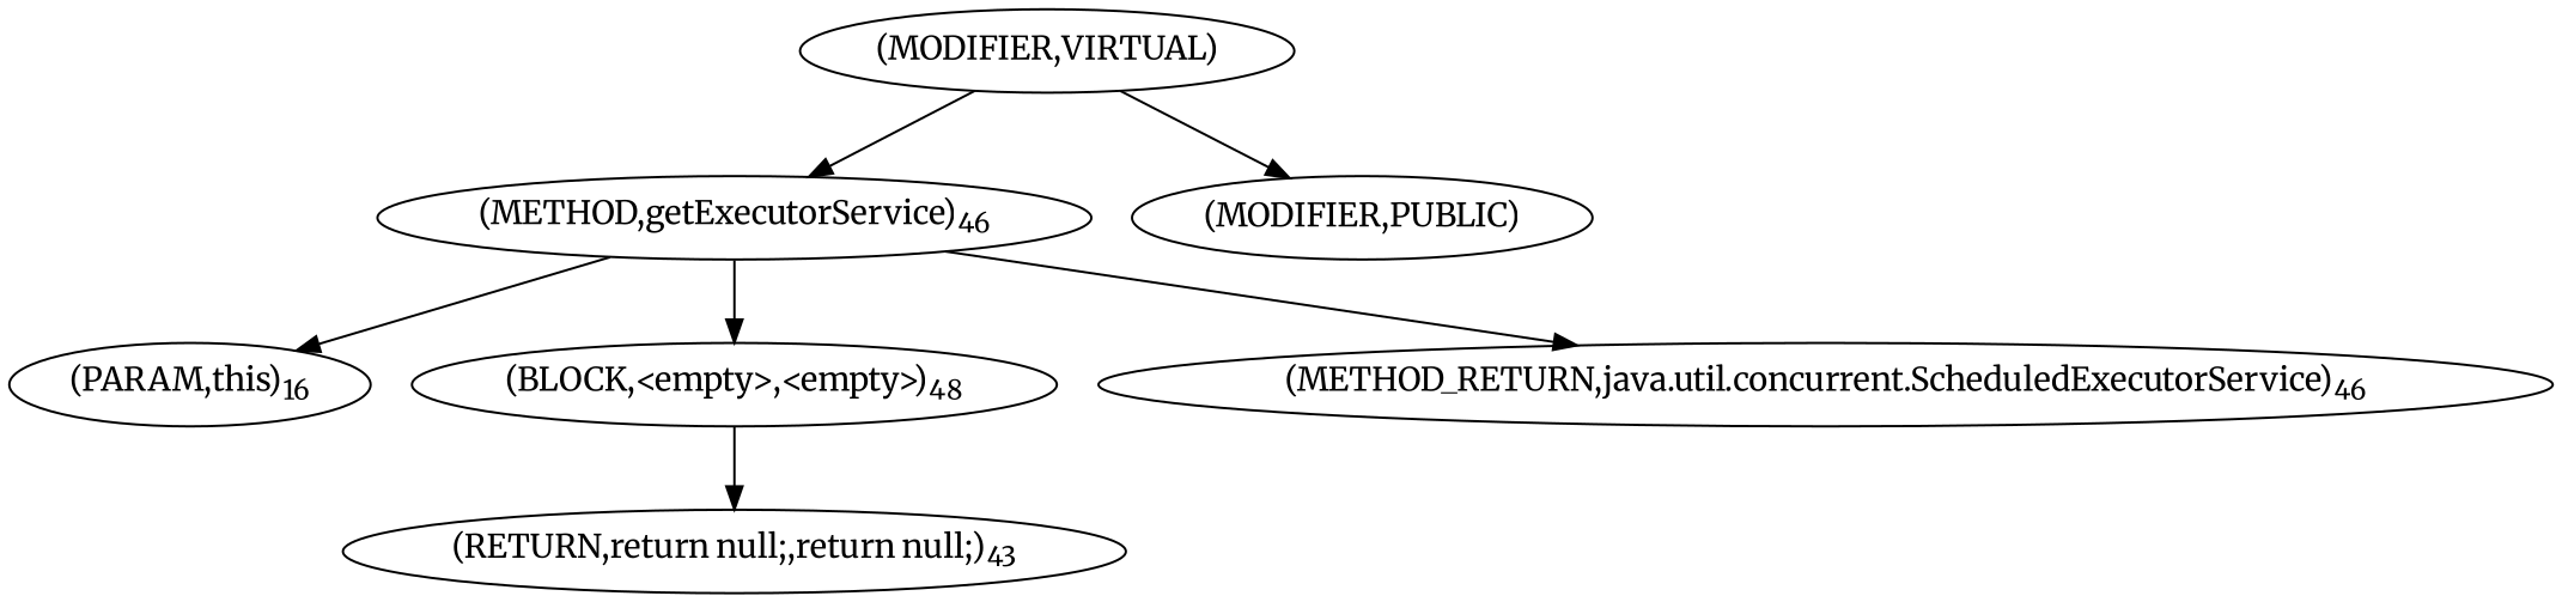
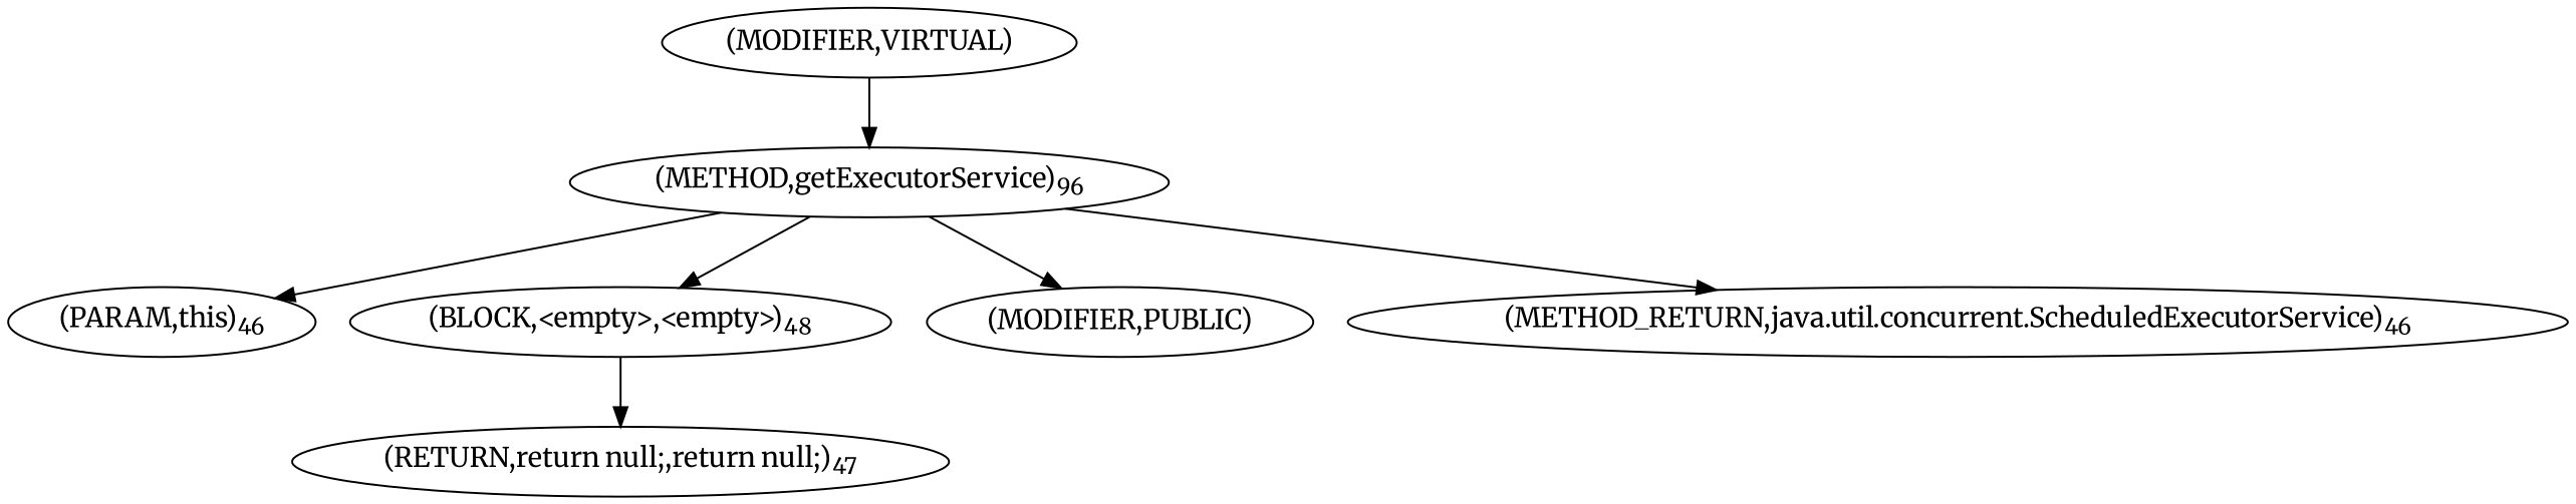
  digraph {
    fontname=Merriweather
    node [fontname=Merriweather]
    edge [fontname=Merriweather]
-   n1 [label=<(METHOD,getExecutorService)<SUB>46</SUB>>]
-   n2 [label=<(PARAM,this)<SUB>16</SUB>>]
+   n1 [label=<(METHOD,getExecutorService)<SUB>96</SUB>>]
+   n2 [label=<(PARAM,this)<SUB>46</SUB>>]
    n3 [label=<(BLOCK,&lt;empty&gt;,&lt;empty&gt;)<SUB>48</SUB>>]
    n4 [label=<(MODIFIER,PUBLIC)>]
    n5 [label=<(METHOD_RETURN,java.util.concurrent.ScheduledExecutorService)<SUB>46</SUB>>]
-   n6 [label=<(RETURN,return null;,return null;)<SUB>43</SUB>>]
+   n6 [label=<(RETURN,return null;,return null;)<SUB>47</SUB>>]
    n7 [label=<(MODIFIER,VIRTUAL)>]
    n1 -> n2
    n1 -> n3
-   n7 -> n4
+   n1 -> n4
    n1 -> n5
    n3 -> n6
    n7 -> n1
  }
